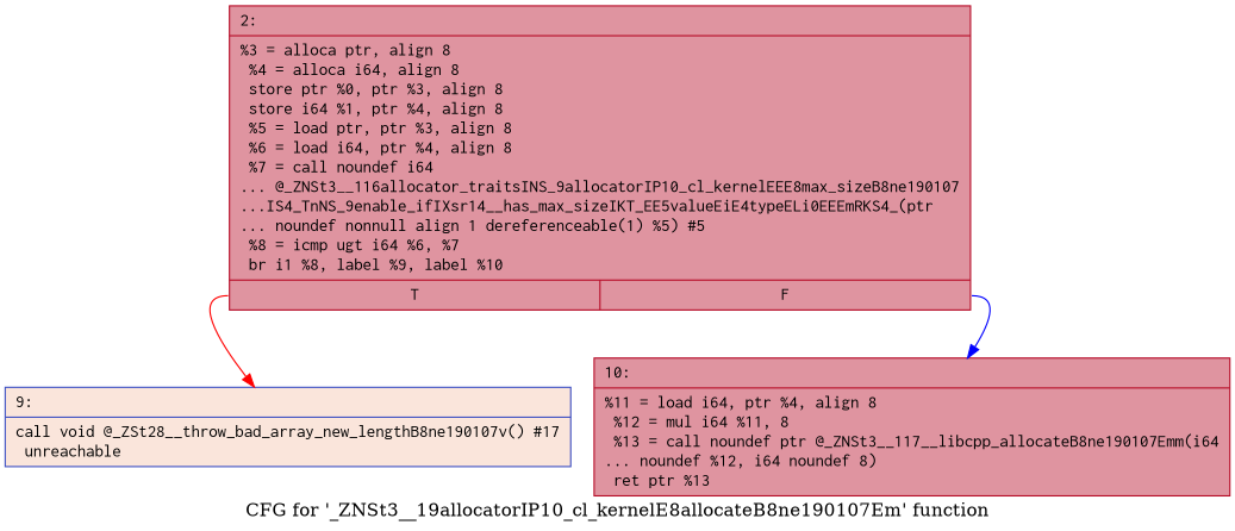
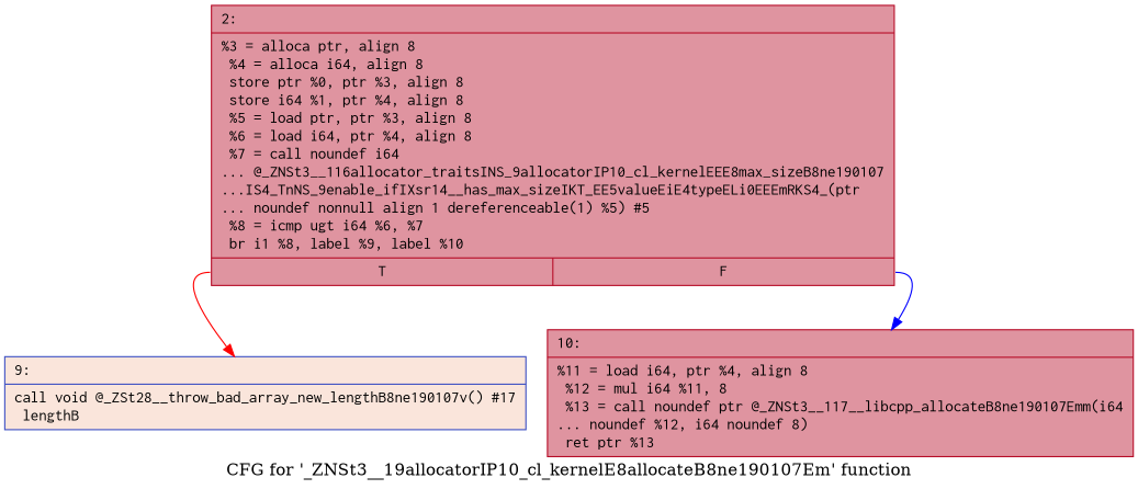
  digraph {
    label="CFG for '_ZNSt3__19allocatorIP10_cl_kernelE8allocateB8ne190107Em' function"
    node [color="#b70d28ff" fillcolor="#b70d2870" fontname=Courier shape=record style=filled]
    n1 [label="{2:\l|  %3 = alloca ptr, align 8\l  %4 = alloca i64, align 8\l  store ptr %0, ptr %3, align 8\l  store i64 %1, ptr %4, align 8\l  %5 = load ptr, ptr %3, align 8\l  %6 = load i64, ptr %4, align 8\l  %7 = call noundef i64\l... @_ZNSt3__116allocator_traitsINS_9allocatorIP10_cl_kernelEEE8max_sizeB8ne190107\l...IS4_TnNS_9enable_ifIXsr14__has_max_sizeIKT_EE5valueEiE4typeELi0EEEmRKS4_(ptr\l... noundef nonnull align 1 dereferenceable(1) %5) #5\l  %8 = icmp ugt i64 %6, %7\l  br i1 %8, label %9, label %10\l|{<s0>T|<s1>F}}"]
-   n2 [color="#3d50c3ff" fillcolor="#f4c5ad70" label="{9:\l|  call void @_ZSt28__throw_bad_array_new_lengthB8ne190107v() #17\l  unreachable\l}"]
+   n2 [color="#3d50c3ff" fillcolor="#f4c5ad70" label="{9:\l|  call void @_ZSt28__throw_bad_array_new_lengthB8ne190107v() #17\l  lengthB\l}"]
    n3 [label="{10:\l|  %11 = load i64, ptr %4, align 8\l  %12 = mul i64 %11, 8\l  %13 = call noundef ptr @_ZNSt3__117__libcpp_allocateB8ne190107Emm(i64\l... noundef %12, i64 noundef 8)\l  ret ptr %13\l}"]
    n1 -> n2 [tailport=s0 color=red]
    n1 -> n3 [tailport=s1 color=blue]
  }
